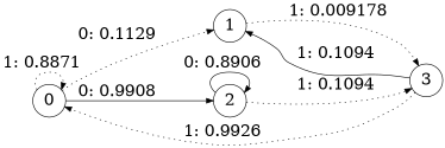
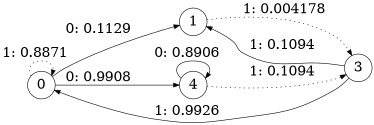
  digraph {
    fontname="DejaVu Serif"
    rankdir=LR
    node [fontname="DejaVu Serif" fontsize=24 shape=circle]
    edge [fontname="DejaVu Serif" fontsize=24 style=dotted]
    0
    1
-   2
+   2 [label=4]
    3
    0 -> 0 [label="1: 0.8871   "]
-   0 -> 1 [label="0: 0.1129   "]
+   0 -> 1 [label="0: 0.1129   " style=solid]
    0 -> 2 [label="0: 0.9908   " style=solid]
-   1 -> 3 [label="1: 0.009178  "]
+   1 -> 3 [label="1: 0.004178  "]
    2 -> 2 [label="0: 0.8906   " style=solid]
    2 -> 3 [label="1: 0.1094   "]
-   3 -> 0 [label="1: 0.9926   "]
+   3 -> 0 [label="1: 0.9926   " style=solid]
    3 -> 1 [label="1: 0.1094   " style=solid]
  }
